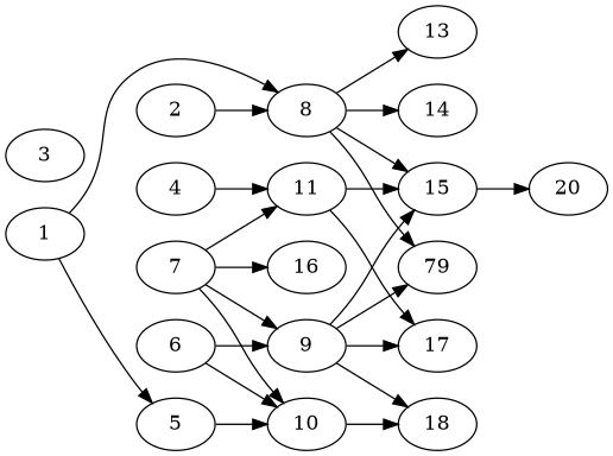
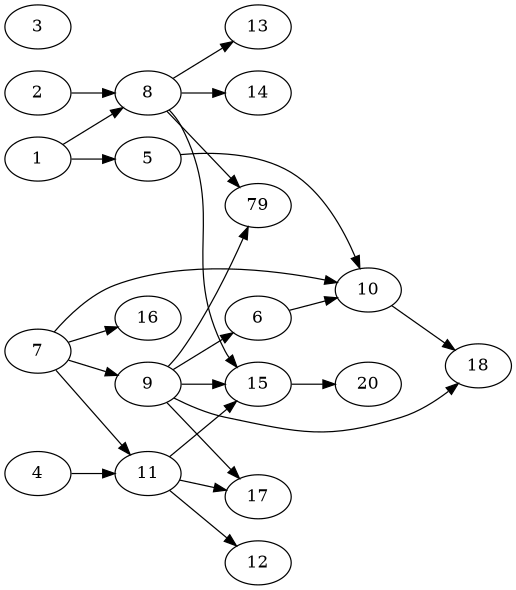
  digraph {
    rankdir=LR
    node [alpha=0.14]
    1 [expect_size=1945774429233344]
    8 [alpha=0.18 expect_size=1411374971877187]
    5 [alpha=0.13 expect_size=47501291833568264192]
    13 [alpha=0.19 expect_size=108145217037806862336]
    14 [alpha=0.10 expect_size=3773165780829447]
    15 [alpha=0.07 expect_size=23589848791459]
    n7 [alpha=0.04 expect_size=3472050568749134 label=79]
    10 [alpha=0.11 expect_size=131386824525348864000]
    18 [expect_size=538966330469170240]
    20 [alpha=0.11 expect_size=634137308307150336]
    2 [expect_size=181796476046285952]
    3 [alpha=0.06 expect_size=8198882873873271]
    4 [alpha=0.17 expect_size=107244485170976160]
    11 [expect_size=124819762929612095488]
    17 [alpha=0.07 expect_size=78176240193211727872]
+   12 [alpha=0.06 expect_size=143459651577396068352]
    16 [alpha=0.05 expect_size=99828226324126640]
    6 [alpha=0.13 expect_size=59519447625683712]
    9 [alpha=0.07 expect_size=3863447336605331]
    7 [alpha=0.15 expect_size=2889598265704680]
    1 -> 8
    1 -> 5
    8 -> 13
    8 -> 14
    8 -> 15
    8 -> n7
    5 -> 10
    15 -> 20
    10 -> 18
    2 -> 8
    4 -> 11
    11 -> 15
    11 -> 17
+   11 -> 12
    6 -> 10
-   6 -> 9
+   9 -> 6
    9 -> 15
    9 -> n7
    9 -> 18
    9 -> 17
    7 -> 10
    7 -> 11
    7 -> 16
    7 -> 9
  }
